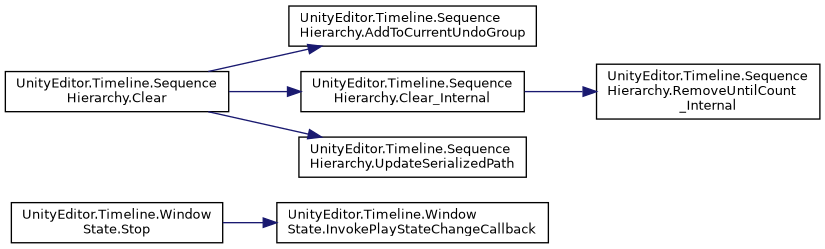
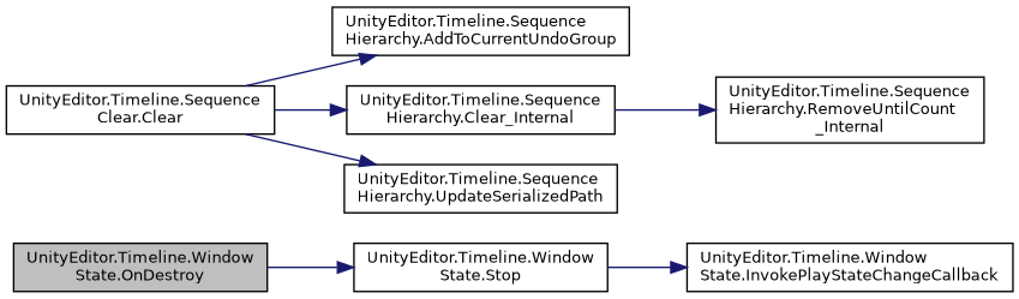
  digraph {
    rankdir=LR
    node [color=black fillcolor=white fontname=Helvetica fontsize=10 shape=record style=filled]
    edge [color=midnightblue fontname=Helvetica fontsize=10 labelfontname=Helvetica labelfontsize=10 style=solid]
+   n1 [fillcolor=grey75 fontcolor=black height=0.2 label="UnityEditor.Timeline.Window\lState.OnDestroy" width=0.4]
    n2 [height=0.2 label="UnityEditor.Timeline.Window\lState.Stop" width=0.4]
-   n3 [height=0.2 label="UnityEditor.Timeline.Sequence\lHierarchy.Clear" width=0.4]
+   n3 [height=0.2 label="UnityEditor.Timeline.Sequence\lClear.Clear" width=0.4]
    n4 [height=0.2 label="UnityEditor.Timeline.Sequence\lHierarchy.AddToCurrentUndoGroup" width=0.4]
    n5 [height=0.2 label="UnityEditor.Timeline.Sequence\lHierarchy.Clear_Internal" width=0.4]
    n6 [height=0.2 label="UnityEditor.Timeline.Sequence\lHierarchy.UpdateSerializedPath" width=0.4]
    n7 [height=0.2 label="UnityEditor.Timeline.Window\lState.InvokePlayStateChangeCallback" width=0.4]
    n8 [height=0.2 label="UnityEditor.Timeline.Sequence\lHierarchy.RemoveUntilCount\l_Internal" width=0.4]
+   n1 -> n2
    n2 -> n7
    n3 -> n4
    n3 -> n5
    n3 -> n6
    n5 -> n8
  }
